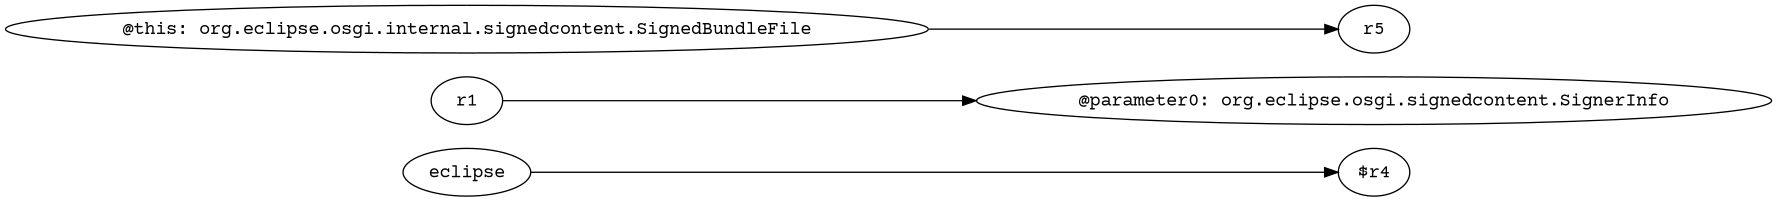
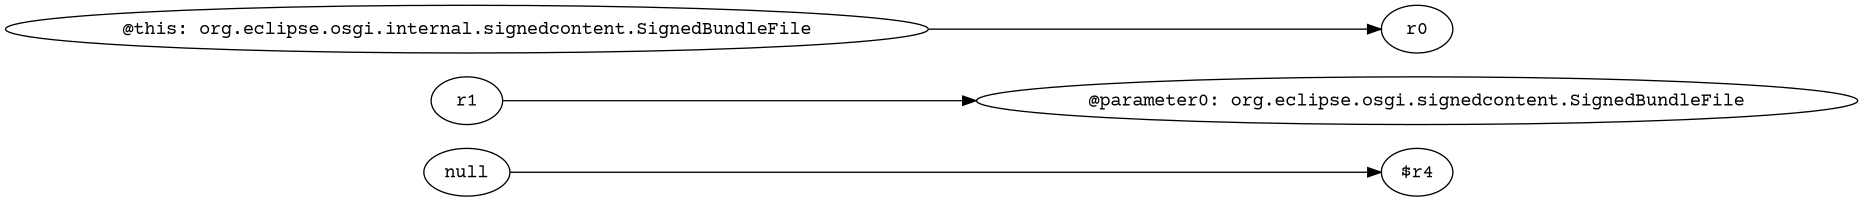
  digraph {
    fontname="Courier Prime"
    rankdir=LR
    node [fontname="Courier Prime"]
    edge [fontname="Courier Prime"]
-   n1 [label=eclipse]
+   n1 [label=null]
    n2 [label="$r4"]
-   n3 [label="@parameter0: org.eclipse.osgi.signedcontent.SignerInfo"]
+   n3 [label="@parameter0: org.eclipse.osgi.signedcontent.SignedBundleFile"]
    n4 [label=r1]
    n5 [label="@this: org.eclipse.osgi.internal.signedcontent.SignedBundleFile"]
-   n6 [label=r5]
+   n6 [label=r0]
    n1 -> n2
    n4 -> n3
    n5 -> n6
  }
